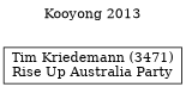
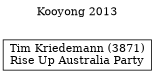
  digraph {
    label="Kooyong 2013"
    labelloc=t
    mclimit=10
    rankdir=LR
-   n1 [label="Tim Kriedemann (3471)\nRise Up Australia Party" shape=box]
+   n1 [label="Tim Kriedemann (3871)\nRise Up Australia Party" shape=box]
  }
